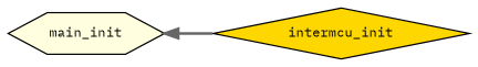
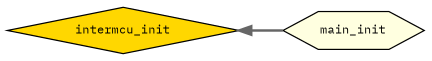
  digraph {
    rankdir=LR
    fontname="IBM Plex Mono"
    node [color=black fontname="IBM Plex Mono" fontsize=10 style=filled]
    n1 [fillcolor=gold fontcolor=black height=0.2 label=intermcu_init shape=diamond width=0.4]
    n2 [fillcolor=lightyellow height=0.2 label=main_init shape=hexagon width=0.4]
-   n2 -> n1 [color=gray40 dir=back fontname="IBM Plex Mono" fontsize=10 labelfontname=FreeSans labelfontsize=10 style=bold]
+   n1 -> n2 [color=gray40 dir=back fontname="IBM Plex Mono" fontsize=10 labelfontname=FreeSans labelfontsize=10 style=bold]
  }
